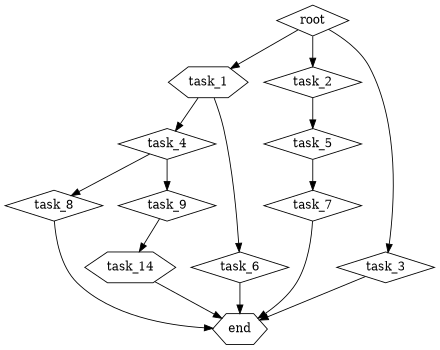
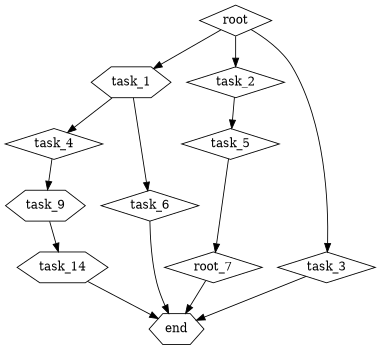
  digraph {
    node [shape=diamond]
    task_1 [shape=hexagon]
    root
    task_2
    task_3
    task_4
    task_6
    task_5
    end [shape=hexagon]
-   task_8
-   task_9
-   task_7
+   task_9 [shape=hexagon]
+   task_7 [label=root_7]
    n12 [label=task_14 shape=hexagon]
    task_1 -> task_4
    task_1 -> task_6
    root -> task_1
    root -> task_2
    root -> task_3
    task_2 -> task_5
    task_3 -> end
-   task_4 -> task_8
    task_4 -> task_9
    task_6 -> end
    task_5 -> task_7
-   task_8 -> end
    task_9 -> n12
    task_7 -> end
    n12 -> end
  }
